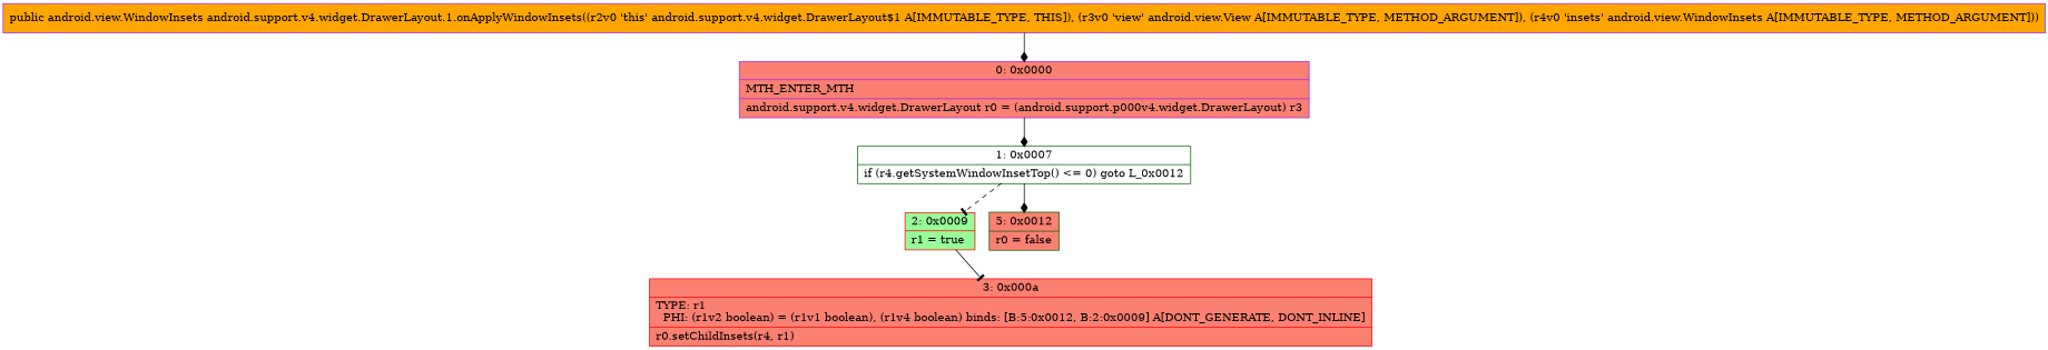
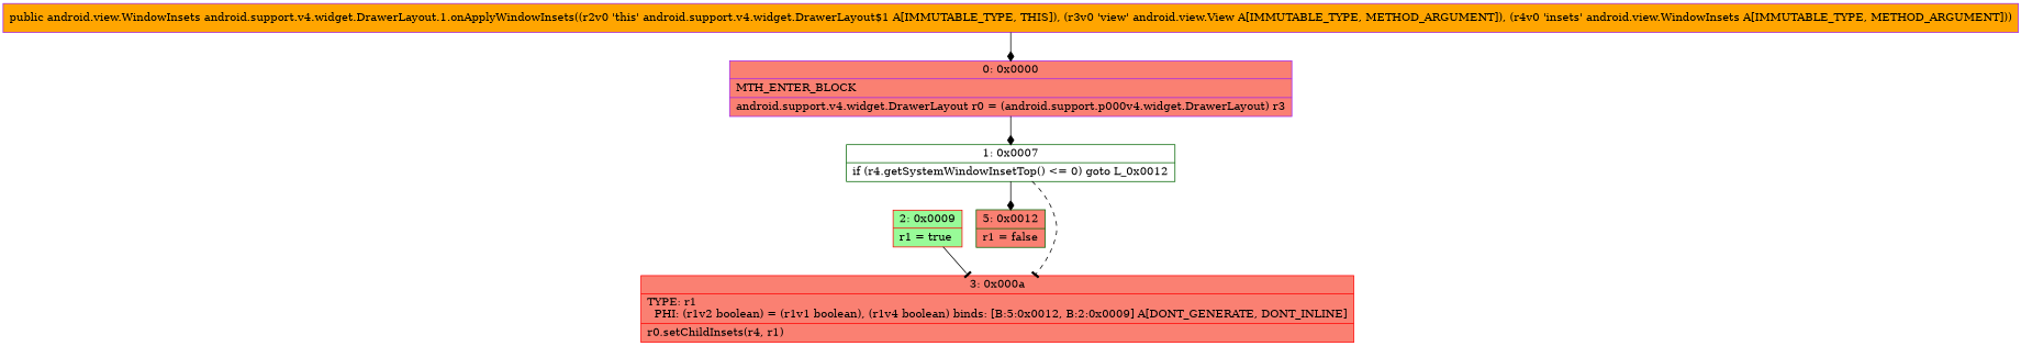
  digraph {
    node [color=purple fillcolor=salmon shape=record style=filled]
    edge [arrowhead=diamond]
-   n1 [label="{0\:\ 0x0000|MTH_ENTER_MTH\l|android.support.v4.widget.DrawerLayout r0 = (android.support.p000v4.widget.DrawerLayout) r3\l}"]
+   n1 [label="{0\:\ 0x0000|MTH_ENTER_BLOCK\l|android.support.v4.widget.DrawerLayout r0 = (android.support.p000v4.widget.DrawerLayout) r3\l}"]
    n2 [color=darkgreen fillcolor=white label="{1\:\ 0x0007|if (r4.getSystemWindowInsetTop() \<= 0) goto L_0x0012\l}"]
    n3 [color=red fillcolor=palegreen label="{2\:\ 0x0009|r1 = true\l}"]
-   n4 [color=darkgreen label="{5\:\ 0x0012|r0 = false\l}"]
+   n4 [color=darkgreen label="{5\:\ 0x0012|r1 = false\l}"]
    n5 [color=red label="{3\:\ 0x000a|TYPE: r1 \l  PHI: (r1v2 boolean) = (r1v1 boolean), (r1v4 boolean) binds: [B:5:0x0012, B:2:0x0009] A[DONT_GENERATE, DONT_INLINE]\l|r0.setChildInsets(r4, r1)\l}"]
    n6 [fillcolor=orange label="{public android.view.WindowInsets android.support.v4.widget.DrawerLayout.1.onApplyWindowInsets((r2v0 'this' android.support.v4.widget.DrawerLayout$1 A[IMMUTABLE_TYPE, THIS]), (r3v0 'view' android.view.View A[IMMUTABLE_TYPE, METHOD_ARGUMENT]), (r4v0 'insets' android.view.WindowInsets A[IMMUTABLE_TYPE, METHOD_ARGUMENT])) }"]
    n1 -> n2
-   n2 -> n3 [arrowhead=tee style=dashed]
+   n2 -> n5 [arrowhead=tee style=dashed]
    n2 -> n4
    n3 -> n5 [arrowhead=tee]
    n6 -> n1
  }
